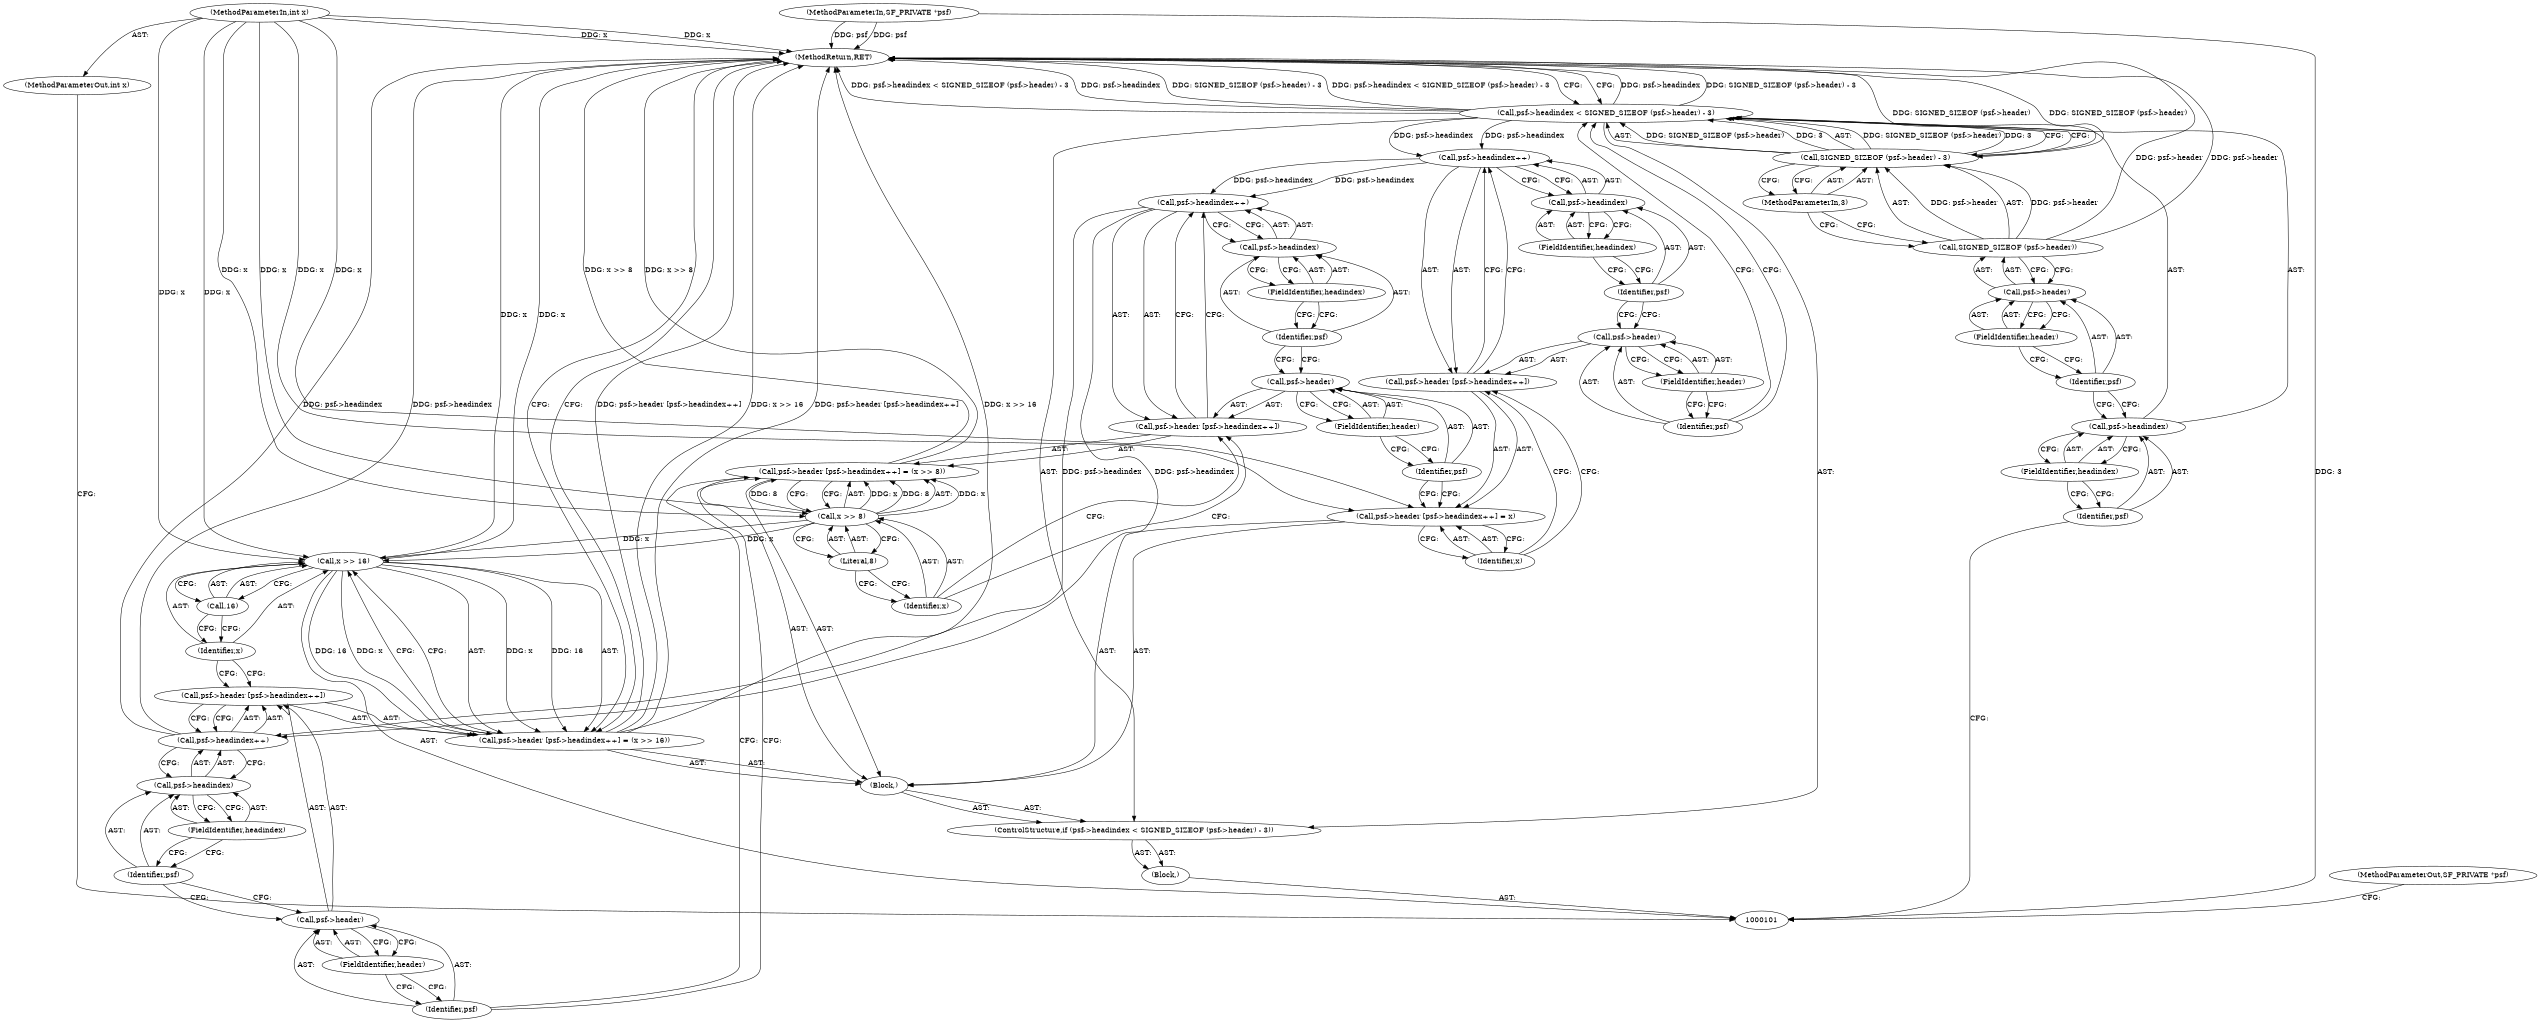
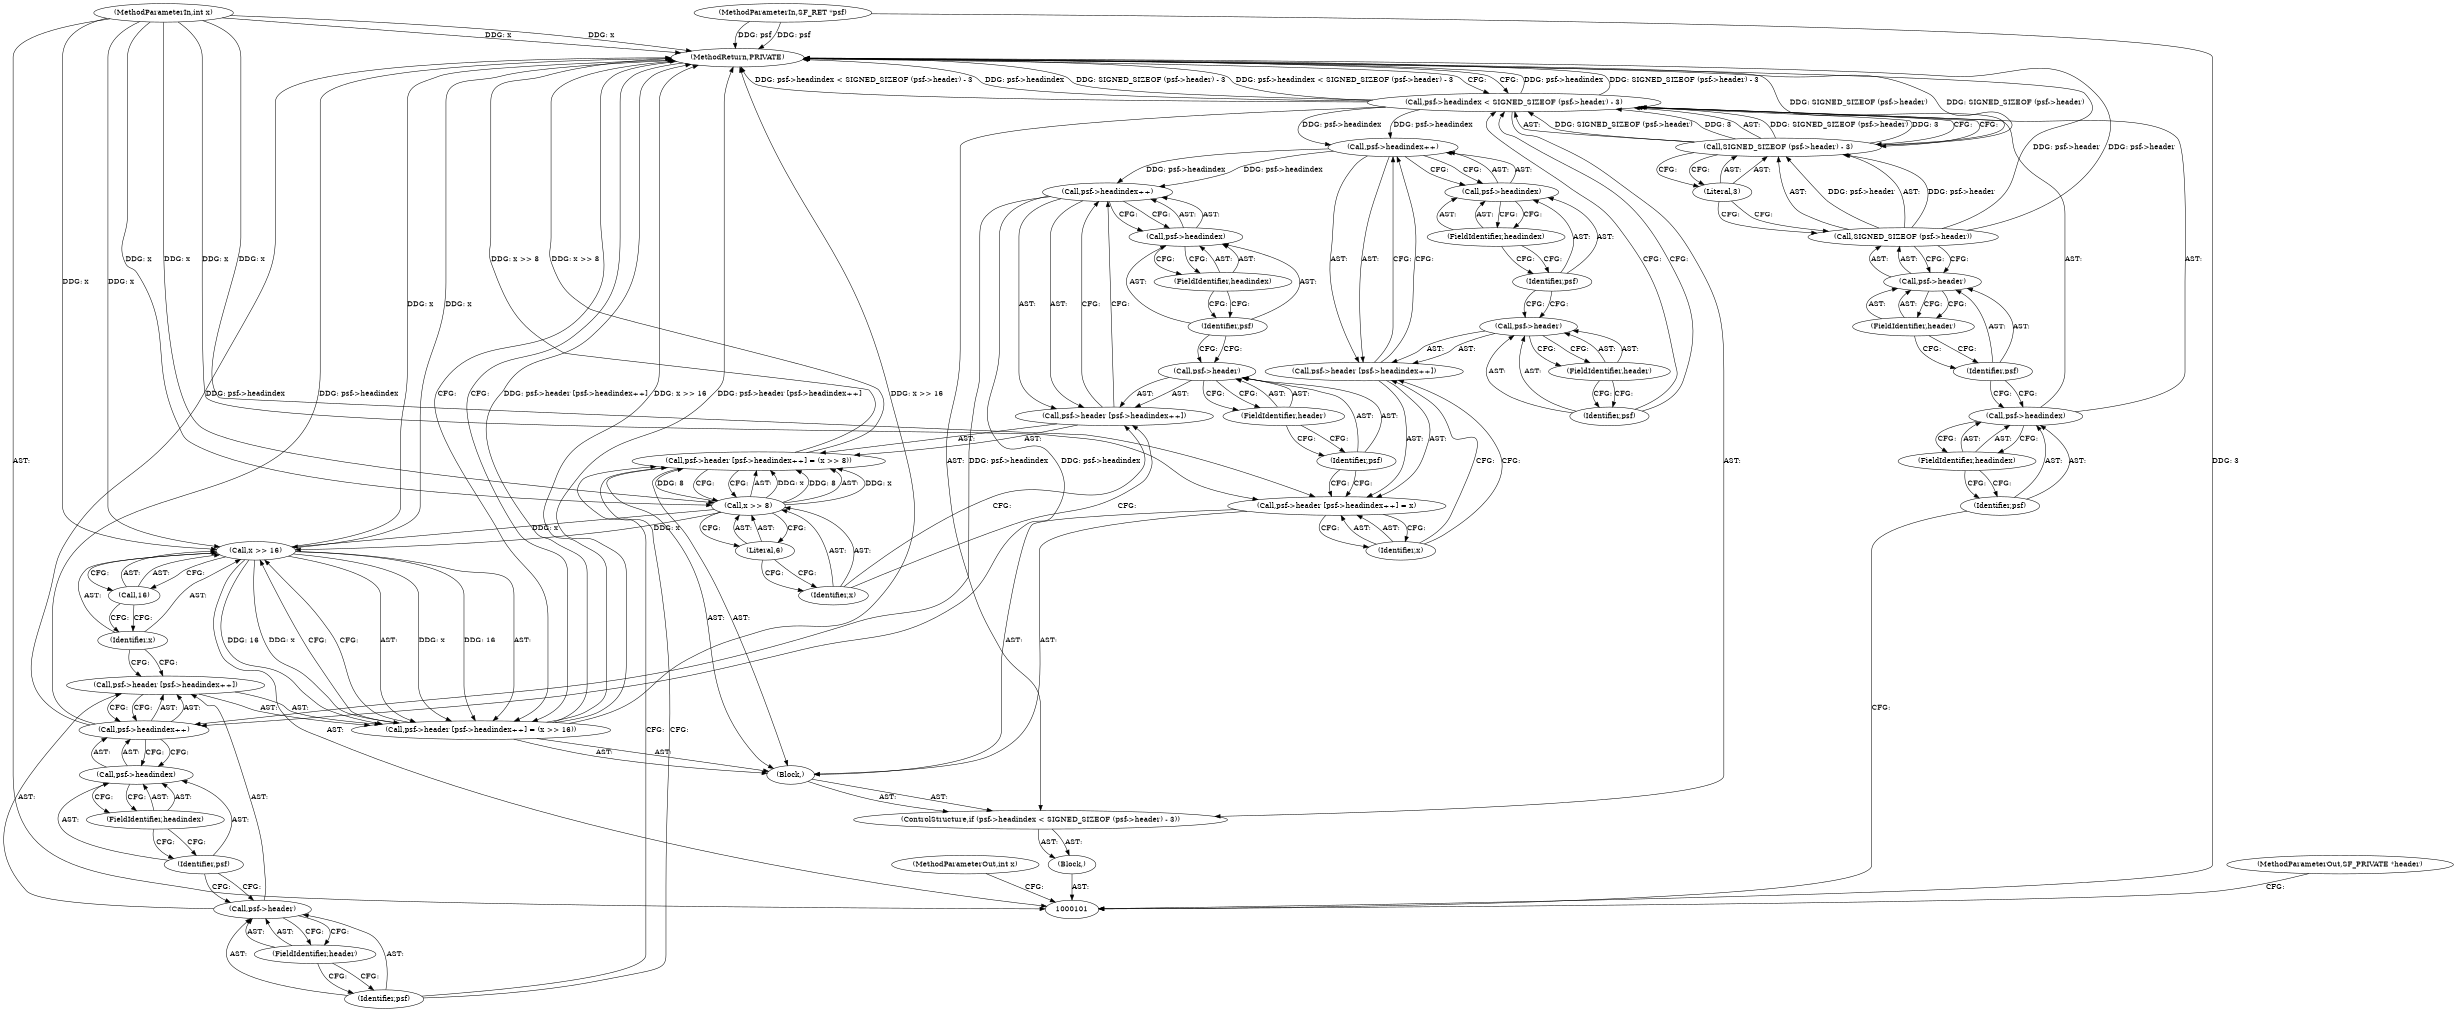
  digraph {
-   n1 [label="(MethodReturn,RET)"]
+   n1 [label="(MethodReturn,PRIVATE)"]
    n2 [label="(Call,psf->headindex < SIGNED_SIZEOF (psf->header) - 3)"]
    n3 [label="(Call,psf->header [psf->headindex++] = (x >> 16))"]
    n4 [label="(ControlStructure,if (psf->headindex < SIGNED_SIZEOF (psf->header) - 3))"]
    n5 [label="(Call,SIGNED_SIZEOF (psf->header) - 3)"]
    n6 [label="(Call,psf->headindex++)"]
    n7 [label="(Call,x >> 16)"]
    n8 [label="(Block,)"]
-   n9 [label="(MethodParameterIn,SF_PRIVATE *psf)"]
+   n9 [label="(MethodParameterIn,SF_RET *psf)"]
    1000101
-   n11 [label="(MethodParameterOut,SF_PRIVATE *psf)"]
+   n11 [label="(MethodParameterOut,SF_PRIVATE *header)"]
    n12 [label="(MethodParameterIn,int x)"]
    n13 [label="(Call,psf->header [psf->headindex++] = x)"]
    n14 [label="(Call,x >> 8)"]
    n15 [label="(Identifier,x)"]
    n16 [label="(Call,psf->header [psf->headindex++] = (x >> 8))"]
-   n17 [label="(Literal,8)"]
+   n17 [label="(Literal,6)"]
    n18 [label="(Call,16)"]
    n19 [label="(MethodParameterOut,int x)"]
    n20 [label="(Block,)"]
    n21 [label="(FieldIdentifier,headindex)"]
    n22 [label="(Call,psf->headindex)"]
    n23 [label="(Identifier,psf)"]
-   n24 [label="(MethodParameterIn,3)"]
+   n24 [label="(Literal,3)"]
    n25 [label="(Call,SIGNED_SIZEOF (psf->header))"]
    n26 [label="(Call,psf->header)"]
    n27 [label="(FieldIdentifier,header)"]
    n28 [label="(Identifier,psf)"]
    n29 [label="(Call,psf->headindex)"]
    n30 [label="(Call,psf->header [psf->headindex++])"]
    n31 [label="(Call,psf->headindex++)"]
    n32 [label="(FieldIdentifier,headindex)"]
    n33 [label="(Call,psf->headindex)"]
    n34 [label="(Call,psf->header [psf->headindex++])"]
    n35 [label="(Call,psf->headindex++)"]
    n36 [label="(Identifier,psf)"]
    n37 [label="(Call,psf->header)"]
    n38 [label="(FieldIdentifier,header)"]
    n39 [label="(Identifier,psf)"]
    n40 [label="(FieldIdentifier,headindex)"]
    n41 [label="(Call,psf->headindex)"]
    n42 [label="(Call,psf->header [psf->headindex++])"]
    n43 [label="(Identifier,psf)"]
    n44 [label="(Call,psf->header)"]
    n45 [label="(FieldIdentifier,header)"]
    n46 [label="(Identifier,psf)"]
    n47 [label="(Identifier,x)"]
    n48 [label="(FieldIdentifier,headindex)"]
    n49 [label="(Identifier,psf)"]
    n50 [label="(Call,psf->header)"]
    n51 [label="(FieldIdentifier,header)"]
    n52 [label="(Identifier,psf)"]
    n53 [label="(Identifier,x)"]
    n1 -> n2 [label="CFG: "]
    n1 -> n2 [label="CFG: "]
    n1 -> n3 [label="CFG: "]
    n1 -> n3 [label="CFG: "]
    n2 -> n1 [label="DDG: psf->headindex"]
    n2 -> n1 [label="DDG: SIGNED_SIZEOF (psf->header) - 3"]
    n2 -> n1 [label="DDG: psf->headindex < SIGNED_SIZEOF (psf->header) - 3"]
    n2 -> n1 [label="DDG: psf->headindex"]
    n2 -> n1 [label="DDG: SIGNED_SIZEOF (psf->header) - 3"]
    n2 -> n1 [label="DDG: psf->headindex < SIGNED_SIZEOF (psf->header) - 3"]
    n2 -> n4 [label="AST: "]
    n2 -> n4 [label="AST: "]
    n2 -> n5 [label="CFG: "]
    n2 -> n5 [label="CFG: "]
    n2 -> n6 [label="DDG: psf->headindex"]
    n2 -> n6 [label="DDG: psf->headindex"]
    n3 -> n1 [label="DDG: psf->header [psf->headindex++]"]
    n3 -> n1 [label="DDG: x >> 16"]
    n3 -> n1 [label="DDG: psf->header [psf->headindex++]"]
    n3 -> n1 [label="DDG: x >> 16"]
    n3 -> n7 [label="CFG: "]
    n3 -> n7 [label="CFG: "]
    n3 -> n8 [label="AST: "]
    n3 -> n8 [label="AST: "]
    n4 -> n20 [label="AST: "]
    n4 -> n20 [label="AST: "]
    n5 -> n1 [label="DDG: SIGNED_SIZEOF (psf->header)"]
    n5 -> n1 [label="DDG: SIGNED_SIZEOF (psf->header)"]
    n5 -> n2 [label="AST: "]
    n5 -> n2 [label="DDG: SIGNED_SIZEOF (psf->header)"]
    n5 -> n2 [label="DDG: 3"]
    n5 -> n2 [label="AST: "]
    n5 -> n2 [label="DDG: SIGNED_SIZEOF (psf->header)"]
    n5 -> n2 [label="DDG: 3"]
    n5 -> n24 [label="CFG: "]
    n5 -> n24 [label="CFG: "]
    n6 -> n29 [label="CFG: "]
    n6 -> n29 [label="CFG: "]
    n6 -> n30 [label="AST: "]
    n6 -> n30 [label="AST: "]
    n6 -> n31 [label="DDG: psf->headindex"]
    n6 -> n31 [label="DDG: psf->headindex"]
    n7 -> n1 [label="DDG: x"]
    n7 -> n1 [label="DDG: x"]
    n7 -> n3 [label="AST: "]
    n7 -> n3 [label="DDG: x"]
    n7 -> n3 [label="DDG: 16"]
    n7 -> n3 [label="AST: "]
    n7 -> n3 [label="DDG: x"]
    n7 -> n3 [label="DDG: 16"]
    n7 -> 1000101 [label="AST: "]
    n7 -> n18 [label="CFG: "]
    n7 -> n18 [label="CFG: "]
    n8 -> n4 [label="AST: "]
    n8 -> n4 [label="AST: "]
    n9 -> n1 [label="DDG: psf"]
    n9 -> n1 [label="DDG: psf"]
    n9 -> 1000101 [label="DDG: 3"]
    n11 -> 1000101 [label="CFG: "]
    n12 -> n1 [label="DDG: x"]
    n12 -> n1 [label="DDG: x"]
    n12 -> n7 [label="DDG: x"]
    n12 -> n7 [label="DDG: x"]
-   n12 -> n19 [label="AST: "]
+   n12 -> 1000101 [label="AST: "]
    n12 -> n13 [label="DDG: x"]
    n12 -> n13 [label="DDG: x"]
    n12 -> n14 [label="DDG: x"]
    n12 -> n14 [label="DDG: x"]
    n13 -> n8 [label="AST: "]
    n13 -> n8 [label="AST: "]
    n13 -> n15 [label="CFG: "]
    n13 -> n15 [label="CFG: "]
    n14 -> n7 [label="DDG: x"]
    n14 -> n7 [label="DDG: x"]
    n14 -> n16 [label="AST: "]
    n14 -> n16 [label="DDG: x"]
    n14 -> n16 [label="DDG: 8"]
    n14 -> n16 [label="AST: "]
    n14 -> n16 [label="DDG: x"]
    n14 -> n16 [label="DDG: 8"]
    n14 -> n17 [label="CFG: "]
    n14 -> n17 [label="CFG: "]
    n15 -> n13 [label="AST: "]
    n15 -> n13 [label="AST: "]
    n15 -> n30 [label="CFG: "]
    n15 -> n30 [label="CFG: "]
    n16 -> n1 [label="DDG: x >> 8"]
    n16 -> n1 [label="DDG: x >> 8"]
    n16 -> n8 [label="AST: "]
    n16 -> n8 [label="AST: "]
    n16 -> n14 [label="CFG: "]
    n16 -> n14 [label="CFG: "]
    n17 -> n14 [label="AST: "]
    n17 -> n14 [label="AST: "]
    n17 -> n47 [label="CFG: "]
    n17 -> n47 [label="CFG: "]
    n18 -> n7 [label="AST: "]
    n18 -> n7 [label="AST: "]
    n18 -> n53 [label="CFG: "]
    n18 -> n53 [label="CFG: "]
    n19 -> 1000101 [label="CFG: "]
    n20 -> 1000101 [label="AST: "]
    n21 -> n22 [label="AST: "]
    n21 -> n22 [label="AST: "]
    n21 -> n23 [label="CFG: "]
    n21 -> n23 [label="CFG: "]
    n22 -> n2 [label="AST: "]
    n22 -> n2 [label="AST: "]
    n22 -> n21 [label="CFG: "]
    n22 -> n21 [label="CFG: "]
    n23 -> 1000101 [label="CFG: "]
    n23 -> n22 [label="AST: "]
    n23 -> n22 [label="AST: "]
    n24 -> n5 [label="AST: "]
    n24 -> n5 [label="AST: "]
    n24 -> n25 [label="CFG: "]
    n24 -> n25 [label="CFG: "]
    n25 -> n1 [label="DDG: psf->header"]
    n25 -> n1 [label="DDG: psf->header"]
    n25 -> n5 [label="AST: "]
    n25 -> n5 [label="DDG: psf->header"]
    n25 -> n5 [label="AST: "]
    n25 -> n5 [label="DDG: psf->header"]
    n25 -> n26 [label="CFG: "]
    n25 -> n26 [label="CFG: "]
    n26 -> n25 [label="AST: "]
    n26 -> n25 [label="AST: "]
    n26 -> n27 [label="CFG: "]
    n26 -> n27 [label="CFG: "]
    n27 -> n26 [label="AST: "]
    n27 -> n26 [label="AST: "]
    n27 -> n28 [label="CFG: "]
    n27 -> n28 [label="CFG: "]
    n28 -> n22 [label="CFG: "]
    n28 -> n22 [label="CFG: "]
    n28 -> n26 [label="AST: "]
    n28 -> n26 [label="AST: "]
    n29 -> n6 [label="AST: "]
    n29 -> n6 [label="AST: "]
    n29 -> n32 [label="CFG: "]
    n29 -> n32 [label="CFG: "]
    n30 -> n6 [label="CFG: "]
    n30 -> n6 [label="CFG: "]
    n30 -> n13 [label="AST: "]
    n30 -> n13 [label="AST: "]
    n31 -> n33 [label="CFG: "]
    n31 -> n33 [label="CFG: "]
    n31 -> n34 [label="AST: "]
    n31 -> n34 [label="AST: "]
    n31 -> n35 [label="DDG: psf->headindex"]
    n31 -> n35 [label="DDG: psf->headindex"]
    n32 -> n29 [label="AST: "]
    n32 -> n29 [label="AST: "]
    n32 -> n36 [label="CFG: "]
    n32 -> n36 [label="CFG: "]
    n33 -> n31 [label="AST: "]
    n33 -> n31 [label="AST: "]
    n33 -> n40 [label="CFG: "]
    n33 -> n40 [label="CFG: "]
    n34 -> n16 [label="AST: "]
    n34 -> n16 [label="AST: "]
    n34 -> n31 [label="CFG: "]
    n34 -> n31 [label="CFG: "]
    n35 -> n1 [label="DDG: psf->headindex"]
    n35 -> n1 [label="DDG: psf->headindex"]
    n35 -> n41 [label="CFG: "]
    n35 -> n41 [label="CFG: "]
    n35 -> n42 [label="AST: "]
    n35 -> n42 [label="AST: "]
    n36 -> n29 [label="AST: "]
    n36 -> n29 [label="AST: "]
    n36 -> n37 [label="CFG: "]
    n36 -> n37 [label="CFG: "]
    n37 -> n30 [label="AST: "]
    n37 -> n30 [label="AST: "]
    n37 -> n38 [label="CFG: "]
    n37 -> n38 [label="CFG: "]
    n38 -> n37 [label="AST: "]
    n38 -> n37 [label="AST: "]
    n38 -> n39 [label="CFG: "]
    n38 -> n39 [label="CFG: "]
    n39 -> n2 [label="CFG: "]
    n39 -> n2 [label="CFG: "]
    n39 -> n37 [label="AST: "]
    n39 -> n37 [label="AST: "]
    n40 -> n33 [label="AST: "]
    n40 -> n33 [label="AST: "]
    n40 -> n43 [label="CFG: "]
    n40 -> n43 [label="CFG: "]
    n41 -> n35 [label="AST: "]
    n41 -> n35 [label="AST: "]
    n41 -> n48 [label="CFG: "]
    n41 -> n48 [label="CFG: "]
    n42 -> n3 [label="AST: "]
    n42 -> n3 [label="AST: "]
    n42 -> n35 [label="CFG: "]
    n42 -> n35 [label="CFG: "]
    n43 -> n33 [label="AST: "]
    n43 -> n33 [label="AST: "]
    n43 -> n44 [label="CFG: "]
    n43 -> n44 [label="CFG: "]
    n44 -> n34 [label="AST: "]
    n44 -> n34 [label="AST: "]
    n44 -> n45 [label="CFG: "]
    n44 -> n45 [label="CFG: "]
    n45 -> n44 [label="AST: "]
    n45 -> n44 [label="AST: "]
    n45 -> n46 [label="CFG: "]
    n45 -> n46 [label="CFG: "]
    n46 -> n13 [label="CFG: "]
    n46 -> n13 [label="CFG: "]
    n46 -> n44 [label="AST: "]
    n46 -> n44 [label="AST: "]
    n47 -> n14 [label="AST: "]
    n47 -> n14 [label="AST: "]
    n47 -> n34 [label="CFG: "]
    n47 -> n34 [label="CFG: "]
    n48 -> n41 [label="AST: "]
    n48 -> n41 [label="AST: "]
    n48 -> n49 [label="CFG: "]
    n48 -> n49 [label="CFG: "]
    n49 -> n41 [label="AST: "]
    n49 -> n41 [label="AST: "]
    n49 -> n50 [label="CFG: "]
    n49 -> n50 [label="CFG: "]
    n50 -> n42 [label="AST: "]
    n50 -> n42 [label="AST: "]
    n50 -> n51 [label="CFG: "]
    n50 -> n51 [label="CFG: "]
    n51 -> n50 [label="AST: "]
    n51 -> n50 [label="AST: "]
    n51 -> n52 [label="CFG: "]
    n51 -> n52 [label="CFG: "]
    n52 -> n16 [label="CFG: "]
    n52 -> n16 [label="CFG: "]
    n52 -> n50 [label="AST: "]
    n52 -> n50 [label="AST: "]
    n53 -> n7 [label="AST: "]
    n53 -> n7 [label="AST: "]
    n53 -> n42 [label="CFG: "]
    n53 -> n42 [label="CFG: "]
  }
